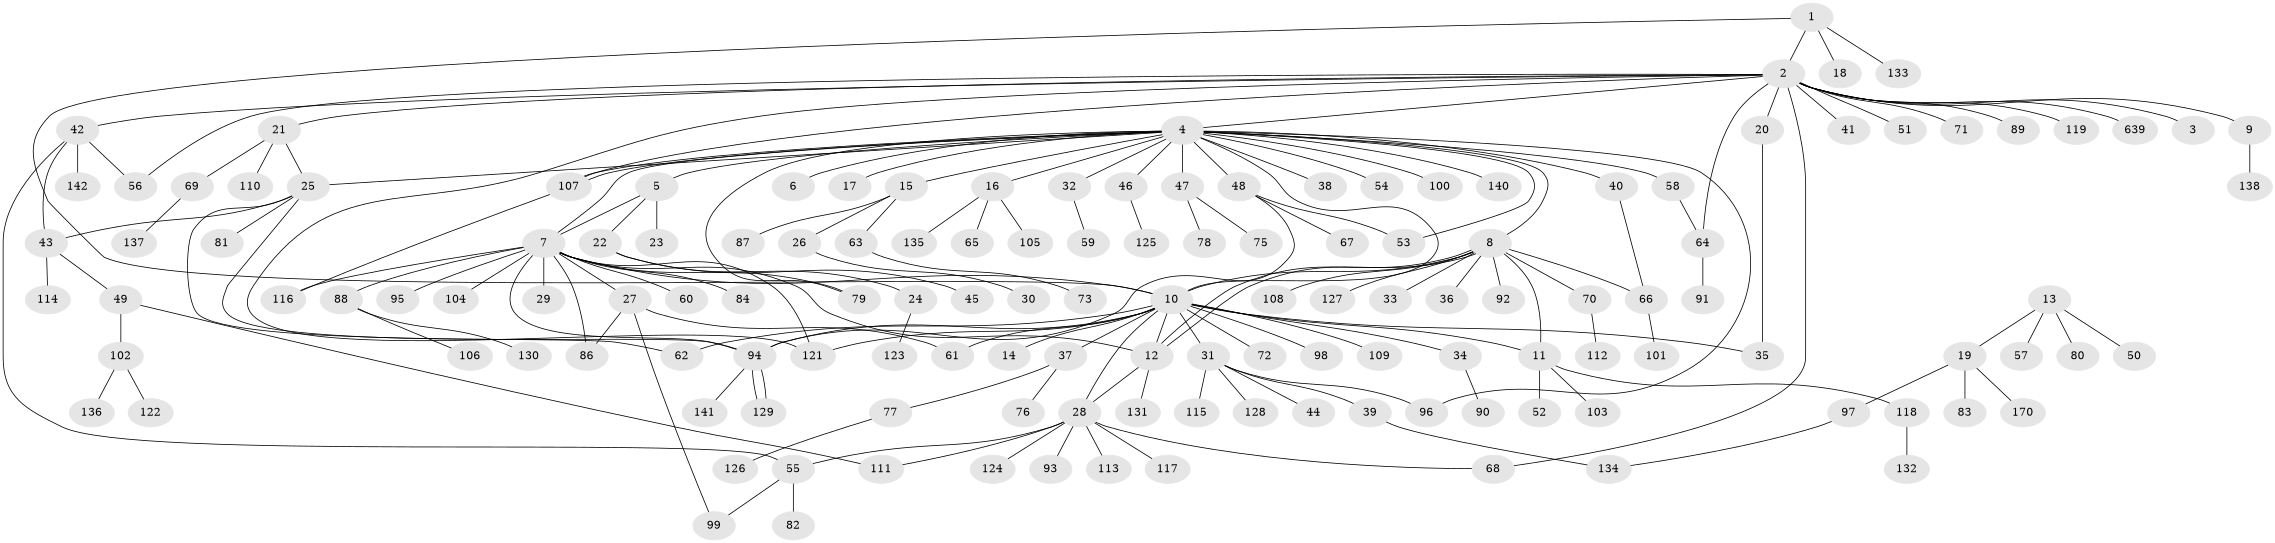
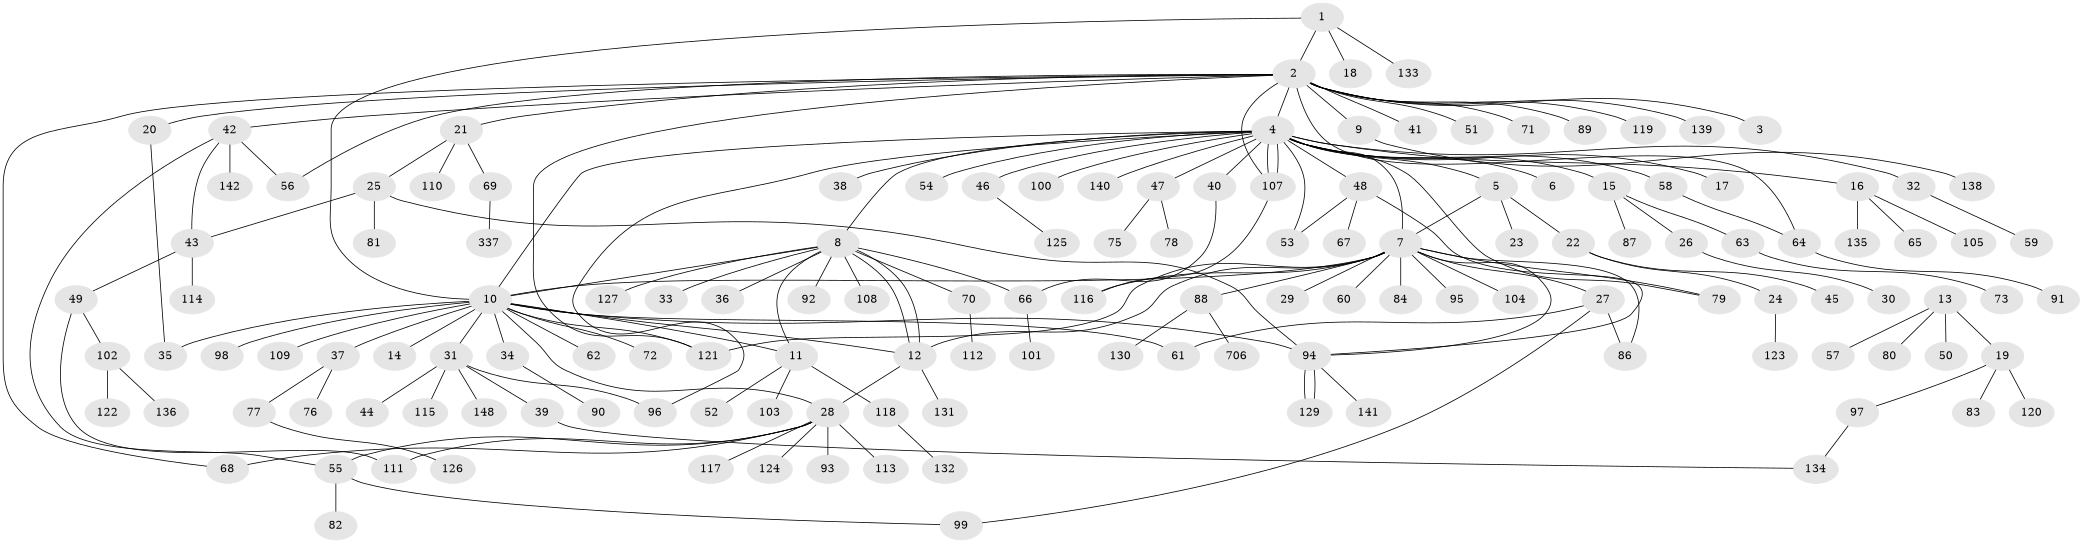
  graph {
    node [color=gray90 style=filled]
    1
    2
    10
    18
    133
    3
    4
    9
    20
    21
    41
    42
    51
    56
    64
    68
    71
    89
    107
    119
    121
-   139 [label=639]
+   139
    12
    94
    11
    14
    28
    31
    34
    35
    37
    61
    62
    72
    98
    109
    5
    6
    7
    8
    15
    16
    17
    25
    32
    38
    40
    46
    47
    48
    53
    54
    58
    79
    96
    100
    140
    138
    69
    110
    24
    123
    43
    55
    142
    91
    116
    22
    23
    27
    29
    60
    84
    86
    88
    95
    104
    33
    36
    66
    70
    92
    108
    127
    13
    19
    50
    57
    80
    26
    63
    87
    65
    105
    135
    81
    59
    125
    75
    78
    67
    45
    131
    99
-   106
+   106 [label=706]
    130
    129
    141
    52
    103
    118
    101
    112
    93
    111
    113
    117
    124
    39
    44
    115
-   128
+   128 [label=148]
    90
    76
    77
    132
    83
    97
-   120 [label=170]
+   120
    30
    73
    134
-   137
+   137 [label=337]
    49
    114
    82
    126
    102
    122
    136
    1 -- 2
    1 -- 10
    1 -- 18
    1 -- 133
    2 -- 3
    2 -- 4
    2 -- 9
    2 -- 20
    2 -- 21
    2 -- 41
    2 -- 42
    2 -- 51
    2 -- 56
    2 -- 64
    2 -- 68
    2 -- 71
    2 -- 89
    2 -- 107
    2 -- 119
    2 -- 121
    2 -- 139
    10 -- 121
    10 -- 12
    10 -- 94
    10 -- 11
    10 -- 14
    10 -- 28
    10 -- 31
    10 -- 34
    10 -- 35
    10 -- 37
    10 -- 61
    10 -- 62
    10 -- 72
    10 -- 98
    10 -- 109
    4 -- 10
    4 -- 107
    4 -- 107
    4 -- 5
    4 -- 6
    4 -- 7
    4 -- 8
    4 -- 15
    4 -- 16
    4 -- 17
-   4 -- 25
    4 -- 32
    4 -- 38
    4 -- 40
    4 -- 46
    4 -- 47
    4 -- 48
    4 -- 53
    4 -- 54
    4 -- 58
    4 -- 79
    4 -- 96
    4 -- 100
    4 -- 140
    9 -- 138
    20 -- 35
    21 -- 25
    21 -- 69
    21 -- 110
    42 -- 56
    42 -- 43
    42 -- 55
    42 -- 142
    64 -- 91
    107 -- 116
    12 -- 28
    12 -- 131
    94 -- 129
    94 -- 129
    94 -- 141
    11 -- 52
    11 -- 103
    11 -- 118
    28 -- 68
    28 -- 55
    28 -- 93
    28 -- 111
    28 -- 113
    28 -- 117
    28 -- 124
    31 -- 96
    31 -- 39
    31 -- 44
    31 -- 115
    31 -- 128
    34 -- 90
    37 -- 76
    37 -- 77
    5 -- 7
    5 -- 22
    5 -- 23
    7 -- 10
    7 -- 121
    7 -- 12
    7 -- 94
    7 -- 79
    7 -- 116
    7 -- 27
    7 -- 29
    7 -- 60
    7 -- 84
    7 -- 86
    7 -- 88
    7 -- 95
    7 -- 104
    8 -- 10
    8 -- 12
    8 -- 12
    8 -- 11
    8 -- 33
    8 -- 36
    8 -- 66
    8 -- 70
    8 -- 92
    8 -- 108
    8 -- 127
    15 -- 26
    15 -- 63
    15 -- 87
    16 -- 65
    16 -- 105
    16 -- 135
    25 -- 94
-   25 -- 62
    25 -- 43
    25 -- 81
    32 -- 59
    40 -- 66
    46 -- 125
    47 -- 75
    47 -- 78
    48 -- 94
    48 -- 53
    48 -- 67
    58 -- 64
    69 -- 137
    24 -- 123
    43 -- 49
    43 -- 114
    55 -- 99
    55 -- 82
    22 -- 24
    22 -- 45
    27 -- 61
    27 -- 86
    27 -- 99
    88 -- 106
    88 -- 130
    66 -- 101
    70 -- 112
    13 -- 19
    13 -- 50
    13 -- 57
    13 -- 80
    19 -- 83
    19 -- 97
    19 -- 120
    26 -- 30
    63 -- 73
    118 -- 132
    39 -- 134
    77 -- 126
    97 -- 134
    49 -- 111
    49 -- 102
    102 -- 122
    102 -- 136
  }
